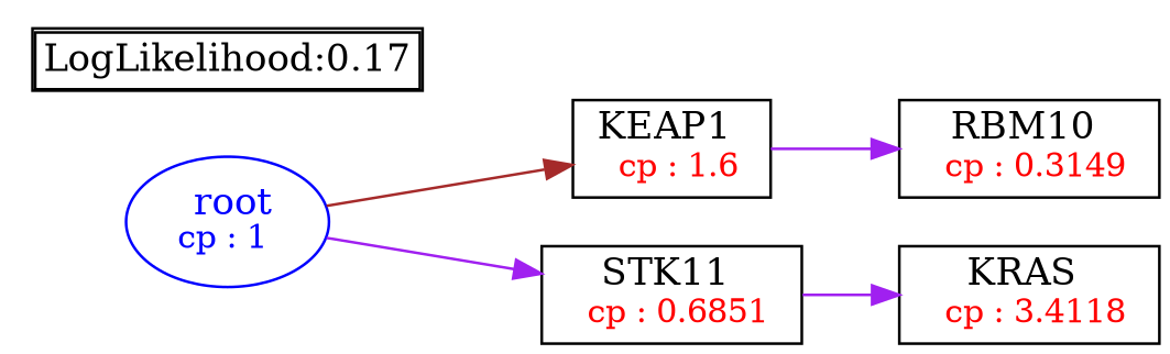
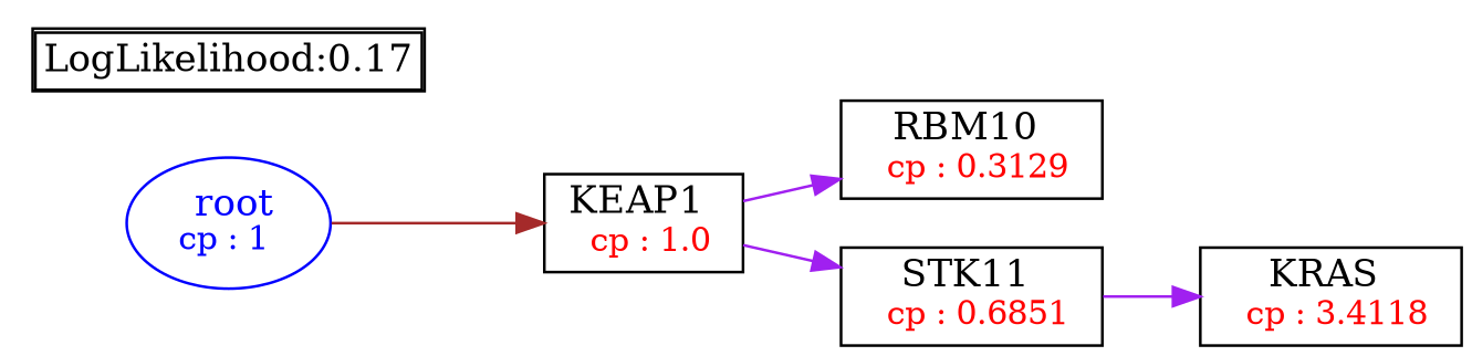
  digraph {
    fontsize=10
    rankdir=LR
    node [shape=box]
    edge [color=purple]
    n1 [color=Blue label=<<font color='Blue'> root</font><br/><font color='Blue' POINT-SIZE='12'>cp : 1 </font>> shape=oval]
-   n2 [label=<KEAP1 <br/> <font color='Red' POINT-SIZE='12'> cp : 1.6 </font>>]
-   n3 [label=<RBM10 <br/> <font color='Red' POINT-SIZE='12'> cp : 0.3149 </font>>]
+   n2 [label=<KEAP1 <br/> <font color='Red' POINT-SIZE='12'> cp : 1.0 </font>>]
+   n3 [label=<RBM10 <br/> <font color='Red' POINT-SIZE='12'> cp : 0.3129 </font>>]
    n4 [label=<STK11 <br/> <font color='Red' POINT-SIZE='12'> cp : 0.6851 </font>>]
    n5 [label=<KRAS <br/> <font color='Red' POINT-SIZE='12'> cp : 3.4118 </font>>]
    n6 [label=<<TABLE BORDER="1" CELLBORDER="1" CELLSPACING="0" >     <TR><TD ALIGN="LEFT">LogLikelihood:0.17</TD></TR>     </TABLE>> shape=plaintext]
    n1 -> n2 [color=brown]
    n2 -> n3
-   n1 -> n4
+   n2 -> n4
    n4 -> n5
  }
